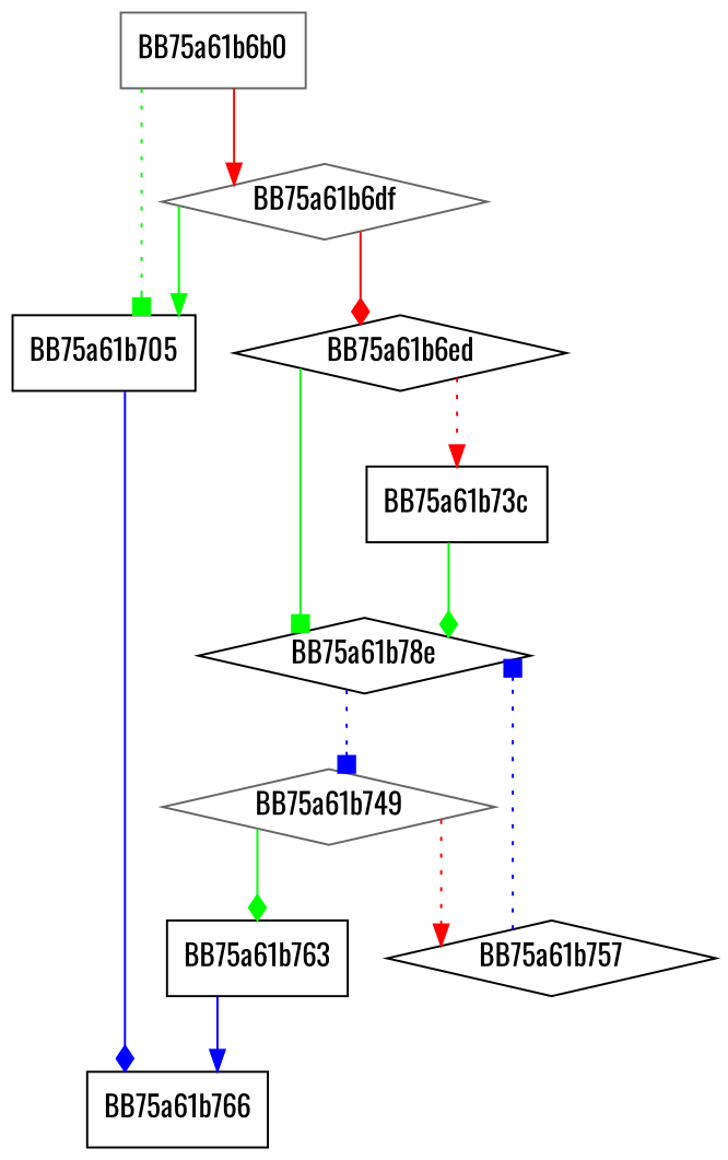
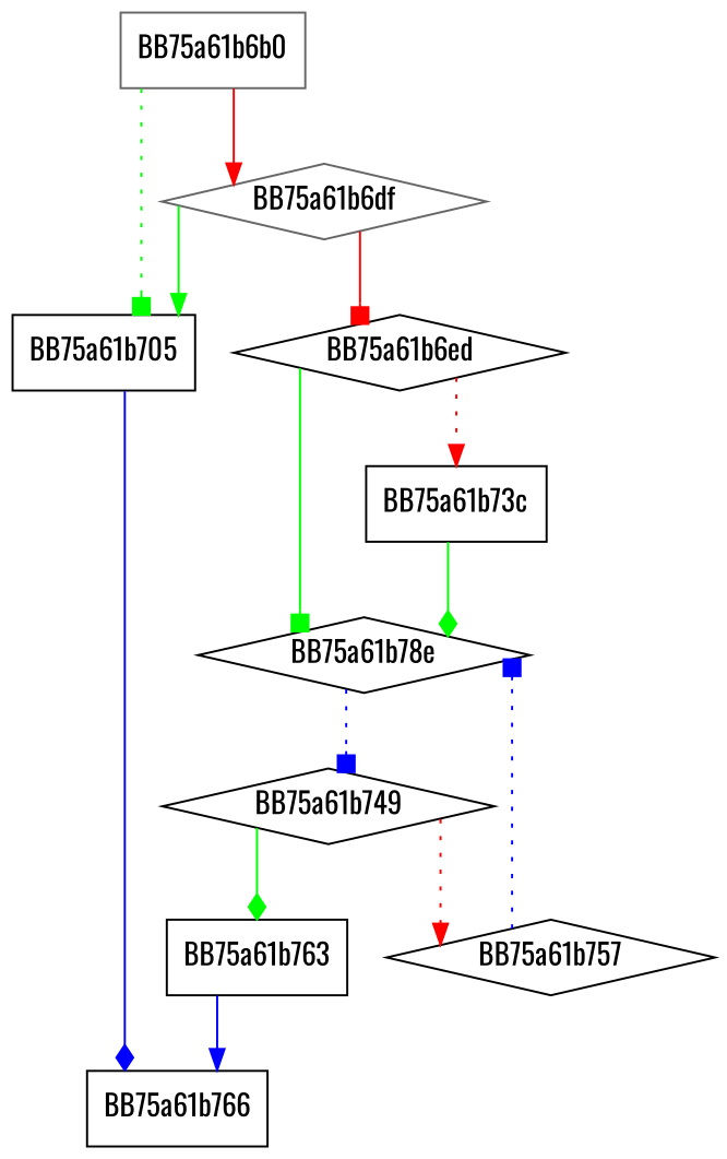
  digraph {
    fontname=Oswald
    splines=ortho
    node [color=black fontname=Oswald shape=box]
    edge [arrowhead=box color=green fontname=Oswald style=solid]
    BB75a61b6b0 [color=gray40]
    n2 [label=BB75a61b705]
    BB75a61b6df [color=gray40 shape=diamond]
    BB75a61b766
    BB75a61b6ed [shape=diamond]
    BB75a61b78e [shape=diamond]
    BB75a61b73c
-   BB75a61b749 [color=gray40 shape=diamond]
+   BB75a61b749 [shape=diamond]
    BB75a61b763
    BB75a61b757 [shape=diamond]
    BB75a61b6b0 -> n2 [style=dotted]
    BB75a61b6b0 -> BB75a61b6df [arrowhead=normal color=red]
    n2 -> BB75a61b766 [arrowhead=diamond color=blue]
    BB75a61b6df -> n2 [arrowhead=normal]
-   BB75a61b6df -> BB75a61b6ed [arrowhead=diamond color=red]
+   BB75a61b6df -> BB75a61b6ed [color=red]
    BB75a61b6ed -> BB75a61b78e
    BB75a61b6ed -> BB75a61b73c [arrowhead=normal color=red style=dotted]
    BB75a61b78e -> BB75a61b749 [color=blue style=dotted]
    BB75a61b73c -> BB75a61b78e [arrowhead=diamond]
    BB75a61b749 -> BB75a61b763 [arrowhead=diamond]
    BB75a61b749 -> BB75a61b757 [arrowhead=normal color=red style=dotted]
    BB75a61b763 -> BB75a61b766 [arrowhead=normal color=blue]
    BB75a61b757 -> BB75a61b78e [color=blue style=dotted]
  }
